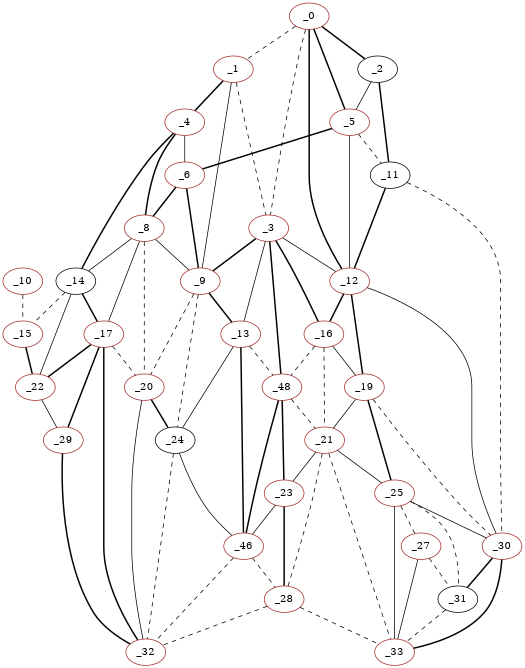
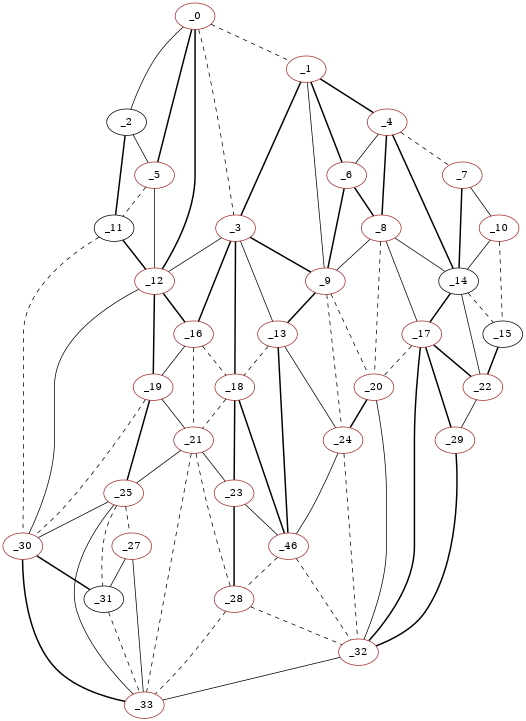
  graph {
    node [color=brown x=69 y=109]
    edge [style=bold valence=2]
    _0 [x=38 y=7]
    _1 [x=47 y=83]
    _2 [color=black x=48 y=3]
    _3 [x=49 y=73]
    _5 [x=54 y=9]
    _12 [x=68 y=21]
    _4 [x=51 y=105]
    _6 [x=54 y=94]
    _9 [x=64 y=80]
    _11 [color=black x=67 y=5]
    _13 [y=69]
    _16 [x=73 y=29]
-   _18 [x=78 y=53 label=_48]
+   _18 [x=78 y=53]
    _30 [x=94 y=13]
    _19 [x=79 y=27]
+   _7 [x=58 y=117]
    _8 [x=61 y=98]
    _14 [color=black]
    _20 [x=80 y=92]
-   _24 [color=black x=87 y=76]
+   _24 [x=87 y=76]
    n21 [label=_46 x=90 y=62]
    _21 [x=85 y=45]
    _23 [x=86 y=54]
    _33 [x=95 y=38]
    _31 [color=black x=94 y=24]
    _25 [x=88 y=28]
    _10 [x=65 y=122]
    _17 [x=75 y=103]
-   _15 [y=122]
+   _15 [color=black y=122]
    _22 [x=85 y=118]
    _32 [x=94 y=101]
    _28 [x=93 y=49]
    _29 [x=93]
    _27 [x=93 y=28]
    _0 -- _1 [style=dashed valence=1]
-   _0 -- _2 [valence=1]
+   _0 -- _2 [style=solid valence=1]
    _0 -- _3 [style=dashed]
    _0 -- _5
    _0 -- _12 [valence=1]
-   _1 -- _3 [style=dashed]
+   _1 -- _3
    _1 -- _4 [valence=1]
-   _5 -- _6 [valence=1]
+   _1 -- _6 [valence=1]
    _1 -- _9 [style=solid]
    _2 -- _5 [style=solid]
    _2 -- _11 [valence=1]
    _3 -- _12 [style=solid valence=1]
    _3 -- _9
    _3 -- _13 [style=solid valence=1]
    _3 -- _16
    _3 -- _18 [valence=1]
    _5 -- _12 [style=solid]
    _5 -- _11 [style=dashed]
    _12 -- _16
    _12 -- _30 [style=solid valence=1]
    _12 -- _19
    _4 -- _6 [style=solid]
+   _4 -- _7 [style=dashed valence=1]
    _4 -- _8 [valence=1]
    _4 -- _14 [valence=1]
    _6 -- _9
    _6 -- _8 [valence=1]
    _9 -- _13
    _9 -- _20 [style=dashed valence=1]
    _9 -- _24 [style=dashed]
    _11 -- _12
    _11 -- _30 [style=dashed valence=1]
    _13 -- _18 [style=dashed valence=1]
    _13 -- _24 [style=solid valence=1]
    _13 -- n21
    _16 -- _18 [style=dashed]
    _16 -- _19 [style=solid]
    _16 -- _21 [style=dashed valence=1]
    _18 -- n21
    _18 -- _21 [style=dashed]
    _18 -- _23
    _30 -- _33 [valence=1]
    _30 -- _31 [valence=1]
    _19 -- _30 [style=dashed]
    _19 -- _21 [style=solid]
    _19 -- _25 [valence=1]
+   _7 -- _14
+   _7 -- _10 [style=solid valence=1]
    _8 -- _9 [style=solid]
    _8 -- _14 [style=solid]
    _8 -- _20 [style=dashed]
    _8 -- _17 [style=solid]
    _14 -- _17
    _14 -- _15 [style=dashed]
    _14 -- _22 [style=solid]
    _20 -- _24 [valence=1]
    _20 -- _32 [style=solid]
    _24 -- n21 [style=solid]
    _24 -- _32 [style=dashed valence=1]
    n21 -- _32 [style=dashed]
    n21 -- _28 [style=dashed valence=1]
    _21 -- _23 [style=solid valence=1]
    _21 -- _33 [style=dashed valence=1]
    _21 -- _25 [style=solid]
    _21 -- _28 [style=dashed]
    _23 -- n21 [style=solid valence=1]
    _23 -- _28
    _31 -- _33 [style=dashed valence=1]
    _25 -- _30 [style=solid]
    _25 -- _33 [style=solid]
    _25 -- _31 [style=dashed]
    _25 -- _27 [style=dashed valence=1]
+   _10 -- _14 [style=solid]
    _10 -- _15 [style=dashed valence=1]
    _17 -- _20 [style=dashed valence=1]
    _17 -- _22 [valence=1]
    _17 -- _32
    _17 -- _29
    _15 -- _22 [valence=1]
    _22 -- _29 [style=solid valence=1]
+   _32 -- _33 [style=solid valence=1]
    _28 -- _33 [style=dashed]
    _28 -- _32 [style=dashed]
    _29 -- _32 [valence=1]
    _27 -- _33 [style=solid]
-   _27 -- _31 [style=dashed]
+   _27 -- _31 [style=solid]
  }
